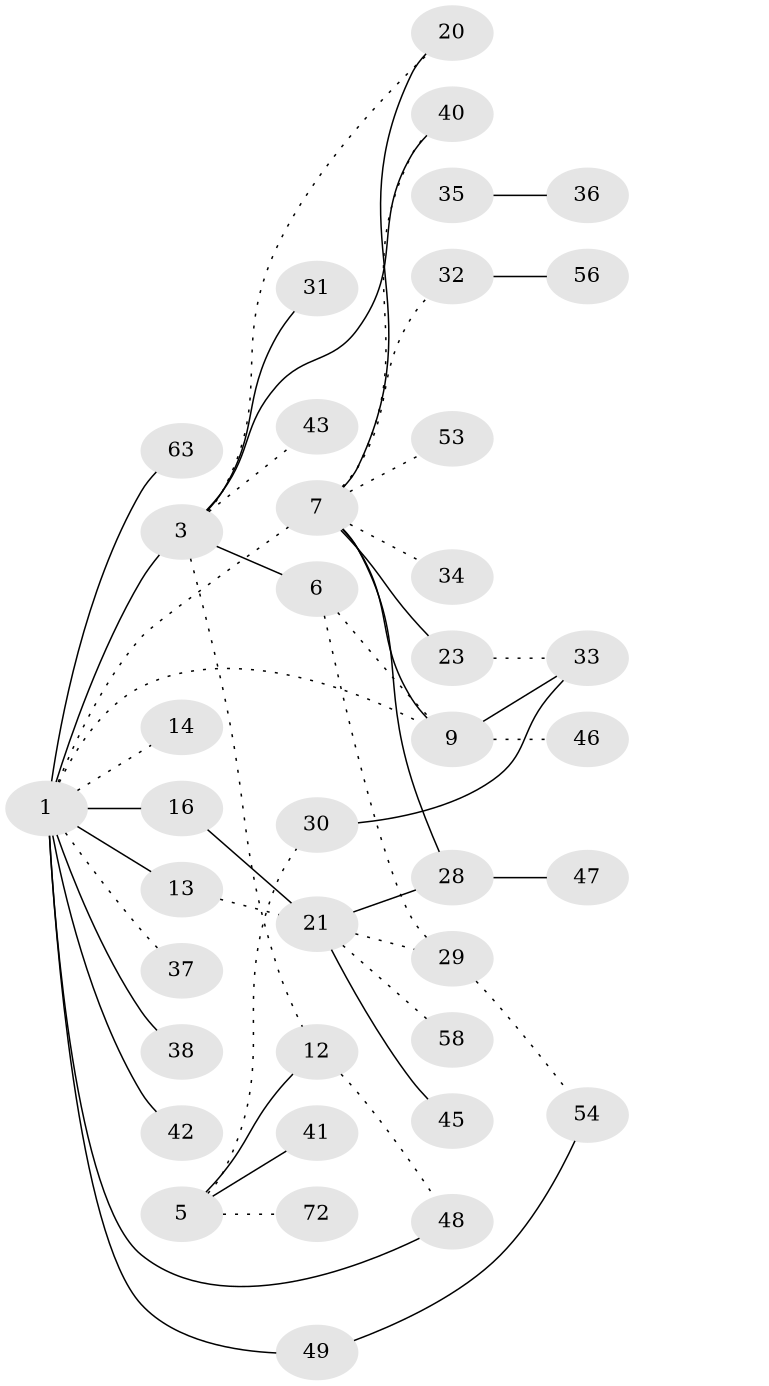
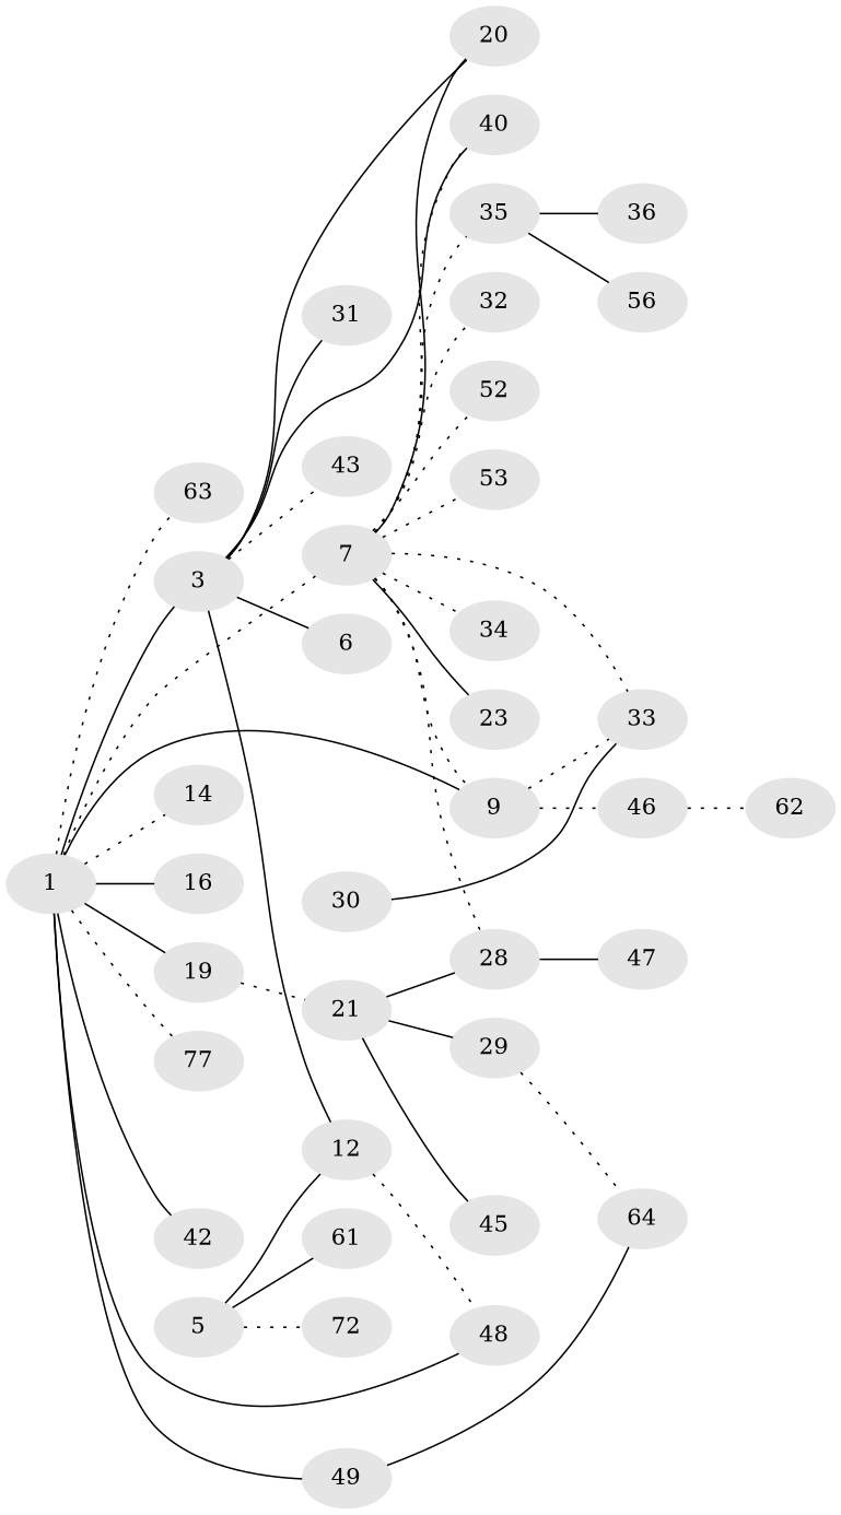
  graph {
    rankdir=LR
    node [color=gray90 style=filled]
    edge [style=solid]
    1 [super="+8"]
    3 [super="+11"]
    7 [super="+17"]
    9 [super="+15"]
    14 [super="+51"]
    16
-   19 [label=13]
-   37
-   38
+   19
+   37 [label=77]
    42
    48
    49
    63
    6 [super="+27"]
    12 [super="+13"]
    20 [super="+61"]
    31 [super="+60"]
    40
    43
    23
    n21 [label=34]
    28
    32
    33 [super="+39"]
    35 [super="+57"]
+   52
    53
    46 [super="+55"]
    21 [super="+26"]
-   54
+   54 [label=64]
    5 [super="+18"]
    n32 [label=72]
    30 [super="+34"]
-   41
+   41 [label=61]
    29 [super="+50"]
    45
-   58
    47
    36
    56
+   62
    1 -- 3 [weight=2]
    1 -- 7 [style=dotted]
-   1 -- 9 [style=dotted]
+   1 -- 9
    1 -- 14 [style=dotted]
    1 -- 16
    1 -- 19
    1 -- 37 [style=dotted]
-   1 -- 38
    1 -- 42
    1 -- 48
    1 -- 49
-   1 -- 63
+   1 -- 63 [style=dotted]
    3 -- 6 [weight=2]
-   3 -- 12 [style=dotted]
-   3 -- 20 [style=dotted]
+   3 -- 12
+   3 -- 20
    3 -- 31
    3 -- 40
    3 -- 43 [style=dotted]
-   7 -- 9
+   7 -- 9 [style=dotted]
    7 -- 20
    7 -- 40 [style=dotted]
    7 -- 23
    7 -- n21 [style=dotted]
-   7 -- 28
+   7 -- 28 [style=dotted]
    7 -- 32 [style=dotted]
-   23 -- 33 [style=dotted]
+   7 -- 33 [style=dotted]
+   7 -- 35 [style=dotted]
+   7 -- 52 [style=dotted]
    7 -- 53 [style=dotted]
-   9 -- 33
+   9 -- 33 [style=dotted]
    9 -- 46 [style=dotted]
-   16 -- 21
    19 -- 21 [style=dotted]
    49 -- 54
-   6 -- 9 [style=dotted weight=2]
-   6 -- 29 [style=dotted]
    12 -- 48 [style=dotted]
    28 -- 47
    35 -- 36
-   32 -- 56
+   35 -- 56
+   46 -- 62 [style=dotted]
    21 -- 28
-   21 -- 29 [style=dotted]
+   21 -- 29
    21 -- 45
-   21 -- 58 [style=dotted]
    5 -- 12
    5 -- n32 [style=dotted]
-   5 -- 30 [style=dotted]
    5 -- 41
    30 -- 33
    29 -- 54 [style=dotted]
  }
